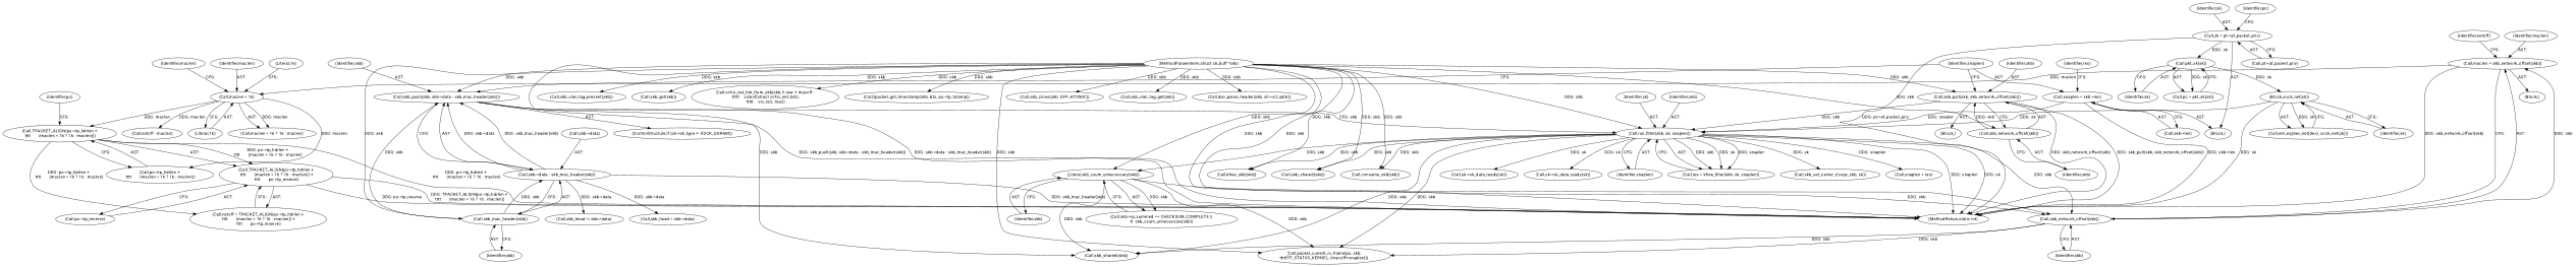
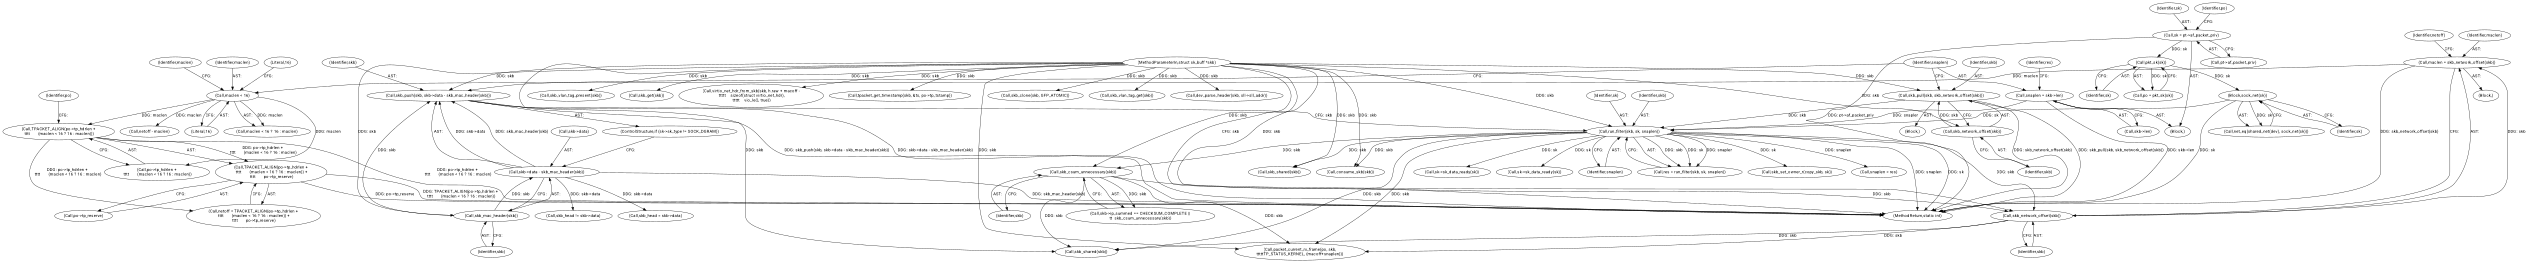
  digraph {
    fontname=Roboto
    node [fontname=Roboto]
    edge [fontname=Roboto]
    n1 [label="(Call,TPACKET_ALIGN(po->tp_hdrlen +\n \t\t\t\t       (maclen < 16 ? 16 : maclen)) +\n \t\t\t\t       po->tp_reserve)"]
    n2 [label="(Call,netoff = TPACKET_ALIGN(po->tp_hdrlen +\n \t\t\t\t       (maclen < 16 ? 16 : maclen)) +\n \t\t\t\t       po->tp_reserve)"]
    n3 [label="(MethodReturn,static int)"]
    n4 [label="(Call,po->tp_reserve)"]
    n5 [label="(Call,TPACKET_ALIGN(po->tp_hdrlen +\n \t\t\t\t       (maclen < 16 ? 16 : maclen)))"]
    n6 [label="(Call,po->tp_hdrlen +\n \t\t\t\t       (maclen < 16 ? 16 : maclen))"]
    n7 [label="(Call,maclen < 16)"]
    n8 [label="(Call,netoff - maclen)"]
    n9 [label="(Call,maclen < 16 ? 16 : maclen)"]
    n10 [label="(Literal,16)"]
    n11 [label="(Call,maclen = skb_network_offset(skb))"]
    n12 [label="(Call,skb_network_offset(skb))"]
    n13 [label="(Block,)"]
    n14 [label="(Call,skb_shared(skb))"]
    n15 [label="(Call,packet_current_rx_frame(po, skb,\n\t\t\t\t\tTP_STATUS_KERNEL, (macoff+snaplen)))"]
    n16 [label="(Identifier,skb)"]
    n17 [label="(Call,run_filter(skb, sk, snaplen))"]
-   n18 [label="(Literal,skb_csum_unnecessary(skb))"]
+   n18 [label="(Call,skb_csum_unnecessary(skb))"]
    n19 [label="(Call,skb_set_owner_r(copy_skb, sk))"]
    n20 [label="(Call,snaplen > res)"]
-   n21 [label="(Call,kfree_skb(skb))"]
    n22 [label="(Call,skb_shared(skb))"]
    n23 [label="(Call,sk->sk_data_ready(sk))"]
    n24 [label="(Call,sk->sk_data_ready(sk))"]
    n25 [label="(Identifier,snaplen)"]
    n26 [label="(Call,consume_skb(skb))"]
-   n27 [label="(Call,res = kfree_filter(skb, sk, snaplen))"]
+   n27 [label="(Call,res = run_filter(skb, sk, snaplen))"]
    n28 [label="(Call,skb->ip_summed == CHECKSUM_COMPLETE ||\n\t\t  skb_csum_unnecessary(skb))"]
    n29 [label="(Identifier,skb)"]
    n30 [label="(Call,skb_push(skb, skb->data - skb_mac_header(skb)))"]
    n31 [label="(Call,skb->data - skb_mac_header(skb))"]
    n32 [label="(ControlStructure,if (sk->sk_type != SOCK_DGRAM))"]
    n33 [label="(Call,skb_mac_header(skb))"]
    n34 [label="(Call,skb_head = skb->data)"]
    n35 [label="(Call,skb_head != skb->data)"]
    n36 [label="(Identifier,skb)"]
    n37 [label="(MethodParameterIn,struct sk_buff *skb)"]
    n38 [label="(Call,skb_pull(skb, skb_network_offset(skb)))"]
    n39 [label="(Call,skb_network_offset(skb))"]
    n40 [label="(Call,skb_vlan_tag_present(skb))"]
    n41 [label="(Call,skb_get(skb))"]
    n42 [label="(Call,virtio_net_hdr_from_skb(skb, h.raw + macoff -\n \t\t\t\t\t    sizeof(struct virtio_net_hdr),\n \t\t\t\t\t    vio_le(), true))"]
    n43 [label="(Call,tpacket_get_timestamp(skb, &ts, po->tp_tstamp))"]
    n44 [label="(Call,skb_clone(skb, GFP_ATOMIC))"]
    n45 [label="(Call,skb_vlan_tag_get(skb))"]
    n46 [label="(Call,dev_parse_header(skb, sll->sll_addr))"]
    n47 [label="(Block,)"]
    n48 [label="(Identifier,skb)"]
    n49 [label="(Block,sock_net(sk))"]
-   n50 [label="(Call,net_eq(dev_net(dev), sock_net(sk)))"]
+   n50 [label="(Call,net_eq(shared_net(dev), sock_net(sk)))"]
    n51 [label="(Identifier,sk)"]
    n52 [label="(Call,pkt_sk(sk))"]
    n53 [label="(Identifier,sk)"]
    n54 [label="(Call,po = pkt_sk(sk))"]
    n55 [label="(Call,sk = pt->af_packet_priv)"]
    n56 [label="(Block,)"]
    n57 [label="(Call,pt->af_packet_priv)"]
    n58 [label="(Call,snaplen = skb->len)"]
    n59 [label="(Call,skb->len)"]
    n60 [label="(Identifier,sk)"]
    n61 [label="(Identifier,po)"]
    n62 [label="(Identifier,skb)"]
    n63 [label="(Call,skb->data)"]
    n64 [label="(Identifier,sk)"]
    n65 [label="(Identifier,po)"]
    n66 [label="(Identifier,res)"]
    n67 [label="(Literal,16)"]
    n68 [label="(Identifier,skb)"]
    n69 [label="(Identifier,maclen)"]
    n70 [label="(Identifier,maclen)"]
    n71 [label="(Identifier,snaplen)"]
    n72 [label="(Identifier,netoff)"]
    n73 [label="(Identifier,maclen)"]
    n74 [label="(Identifier,skb)"]
    n1 -> n2 [label="AST: "]
    n1 -> n3 [label="DDG: TPACKET_ALIGN(po->tp_hdrlen +\n \t\t\t\t       (maclen < 16 ? 16 : maclen))"]
    n1 -> n3 [label="DDG: po->tp_reserve"]
    n1 -> n4 [label="CFG: "]
    n2 -> n1 [label="CFG: "]
    n4 -> n1 [label="AST: "]
    n5 -> n1 [label="AST: "]
    n5 -> n1 [label="DDG: po->tp_hdrlen +\n \t\t\t\t       (maclen < 16 ? 16 : maclen)"]
    n5 -> n2 [label="DDG: po->tp_hdrlen +\n \t\t\t\t       (maclen < 16 ? 16 : maclen)"]
    n5 -> n3 [label="DDG: po->tp_hdrlen +\n \t\t\t\t       (maclen < 16 ? 16 : maclen)"]
    n5 -> n6 [label="CFG: "]
    n6 -> n5 [label="AST: "]
    n7 -> n5 [label="DDG: maclen"]
    n7 -> n6 [label="DDG: maclen"]
    n7 -> n8 [label="DDG: maclen"]
    n7 -> n9 [label="AST: "]
    n7 -> n9 [label="DDG: maclen"]
    n7 -> n10 [label="CFG: "]
    n10 -> n7 [label="AST: "]
    n11 -> n3 [label="DDG: skb_network_offset(skb)"]
    n11 -> n7 [label="DDG: maclen"]
    n11 -> n12 [label="CFG: "]
    n11 -> n13 [label="AST: "]
    n12 -> n11 [label="AST: "]
    n12 -> n11 [label="DDG: skb"]
    n12 -> n14 [label="DDG: skb"]
    n12 -> n15 [label="DDG: skb"]
    n12 -> n16 [label="CFG: "]
    n16 -> n12 [label="AST: "]
    n17 -> n3 [label="DDG: sk"]
    n17 -> n3 [label="DDG: snaplen"]
    n17 -> n12 [label="DDG: skb"]
    n17 -> n14 [label="DDG: skb"]
    n17 -> n15 [label="DDG: skb"]
    n17 -> n18 [label="DDG: skb"]
    n17 -> n19 [label="DDG: sk"]
    n17 -> n20 [label="DDG: snaplen"]
-   n17 -> n21 [label="DDG: skb"]
    n17 -> n22 [label="DDG: skb"]
    n17 -> n23 [label="DDG: sk"]
    n17 -> n24 [label="DDG: sk"]
    n17 -> n25 [label="CFG: "]
    n17 -> n26 [label="DDG: skb"]
    n17 -> n27 [label="AST: "]
    n17 -> n27 [label="DDG: skb"]
    n17 -> n27 [label="DDG: sk"]
    n17 -> n27 [label="DDG: snaplen"]
    n18 -> n12 [label="DDG: skb"]
    n18 -> n14 [label="DDG: skb"]
    n18 -> n15 [label="DDG: skb"]
    n18 -> n28 [label="AST: "]
    n18 -> n28 [label="DDG: skb"]
    n18 -> n29 [label="CFG: "]
    n25 -> n17 [label="AST: "]
    n27 -> n17 [label="CFG: "]
    n28 -> n18 [label="CFG: "]
    n29 -> n18 [label="AST: "]
    n30 -> n3 [label="DDG: skb->data - skb_mac_header(skb)"]
    n30 -> n3 [label="DDG: skb_push(skb, skb->data - skb_mac_header(skb))"]
    n30 -> n17 [label="CFG: skb"]
-   n30 -> n31 [label="CFG: "]
+   n32 -> n31 [label="CFG: "]
    n30 -> n32 [label="AST: "]
    n31 -> n3 [label="DDG: skb_mac_header(skb)"]
    n31 -> n30 [label="AST: "]
    n31 -> n30 [label="DDG: skb->data"]
    n31 -> n30 [label="DDG: skb_mac_header(skb)"]
    n31 -> n33 [label="CFG: "]
    n31 -> n34 [label="DDG: skb->data"]
    n31 -> n35 [label="DDG: skb->data"]
    n33 -> n30 [label="DDG: skb"]
    n33 -> n31 [label="AST: "]
    n33 -> n31 [label="DDG: skb"]
    n33 -> n36 [label="CFG: "]
    n36 -> n33 [label="AST: "]
-   n37 -> n3 [label="DDG: skb"]
+   n37 -> n3 [label="CFG: skb"]
    n37 -> n12 [label="DDG: skb"]
    n37 -> n14 [label="DDG: skb"]
    n37 -> n15 [label="DDG: skb"]
    n37 -> n17 [label="DDG: skb"]
    n37 -> n18 [label="DDG: skb"]
-   n37 -> n21 [label="DDG: skb"]
    n37 -> n22 [label="DDG: skb"]
    n37 -> n26 [label="DDG: skb"]
    n37 -> n30 [label="DDG: skb"]
    n37 -> n33 [label="DDG: skb"]
    n37 -> n38 [label="DDG: skb"]
    n37 -> n39 [label="DDG: skb"]
    n37 -> n40 [label="DDG: skb"]
    n37 -> n41 [label="DDG: skb"]
    n37 -> n42 [label="DDG: skb"]
    n37 -> n43 [label="DDG: skb"]
    n37 -> n44 [label="DDG: skb"]
    n37 -> n45 [label="DDG: skb"]
    n37 -> n46 [label="DDG: skb"]
    n38 -> n3 [label="DDG: skb_pull(skb, skb_network_offset(skb))"]
    n38 -> n3 [label="DDG: skb_network_offset(skb)"]
    n38 -> n17 [label="DDG: skb"]
    n38 -> n39 [label="CFG: "]
    n38 -> n47 [label="AST: "]
    n39 -> n38 [label="AST: "]
    n39 -> n38 [label="DDG: skb"]
    n39 -> n48 [label="CFG: "]
    n48 -> n39 [label="AST: "]
    n49 -> n3 [label="DDG: sk"]
    n49 -> n17 [label="DDG: sk"]
    n49 -> n50 [label="AST: "]
    n49 -> n50 [label="DDG: sk"]
    n49 -> n51 [label="CFG: "]
    n50 -> n49 [label="CFG: "]
    n51 -> n49 [label="AST: "]
    n52 -> n49 [label="DDG: sk"]
    n52 -> n53 [label="CFG: "]
    n52 -> n54 [label="AST: "]
    n52 -> n54 [label="DDG: sk"]
    n53 -> n52 [label="AST: "]
    n54 -> n52 [label="CFG: "]
    n55 -> n3 [label="DDG: pt->af_packet_priv"]
    n55 -> n52 [label="DDG: sk"]
    n55 -> n56 [label="AST: "]
    n55 -> n57 [label="CFG: "]
    n57 -> n55 [label="AST: "]
    n58 -> n3 [label="DDG: skb->len"]
    n58 -> n17 [label="DDG: snaplen"]
    n58 -> n56 [label="AST: "]
    n58 -> n59 [label="CFG: "]
    n59 -> n58 [label="AST: "]
    n60 -> n55 [label="AST: "]
    n61 -> n55 [label="CFG: "]
    n62 -> n17 [label="AST: "]
    n63 -> n31 [label="AST: "]
    n64 -> n17 [label="AST: "]
    n65 -> n5 [label="CFG: "]
    n66 -> n58 [label="CFG: "]
    n67 -> n7 [label="CFG: "]
    n68 -> n30 [label="AST: "]
    n69 -> n7 [label="CFG: "]
    n70 -> n7 [label="AST: "]
    n71 -> n30 [label="CFG: "]
    n71 -> n38 [label="CFG: "]
    n71 -> n58 [label="AST: "]
    n72 -> n11 [label="CFG: "]
    n73 -> n11 [label="AST: "]
    n74 -> n38 [label="AST: "]
  }
